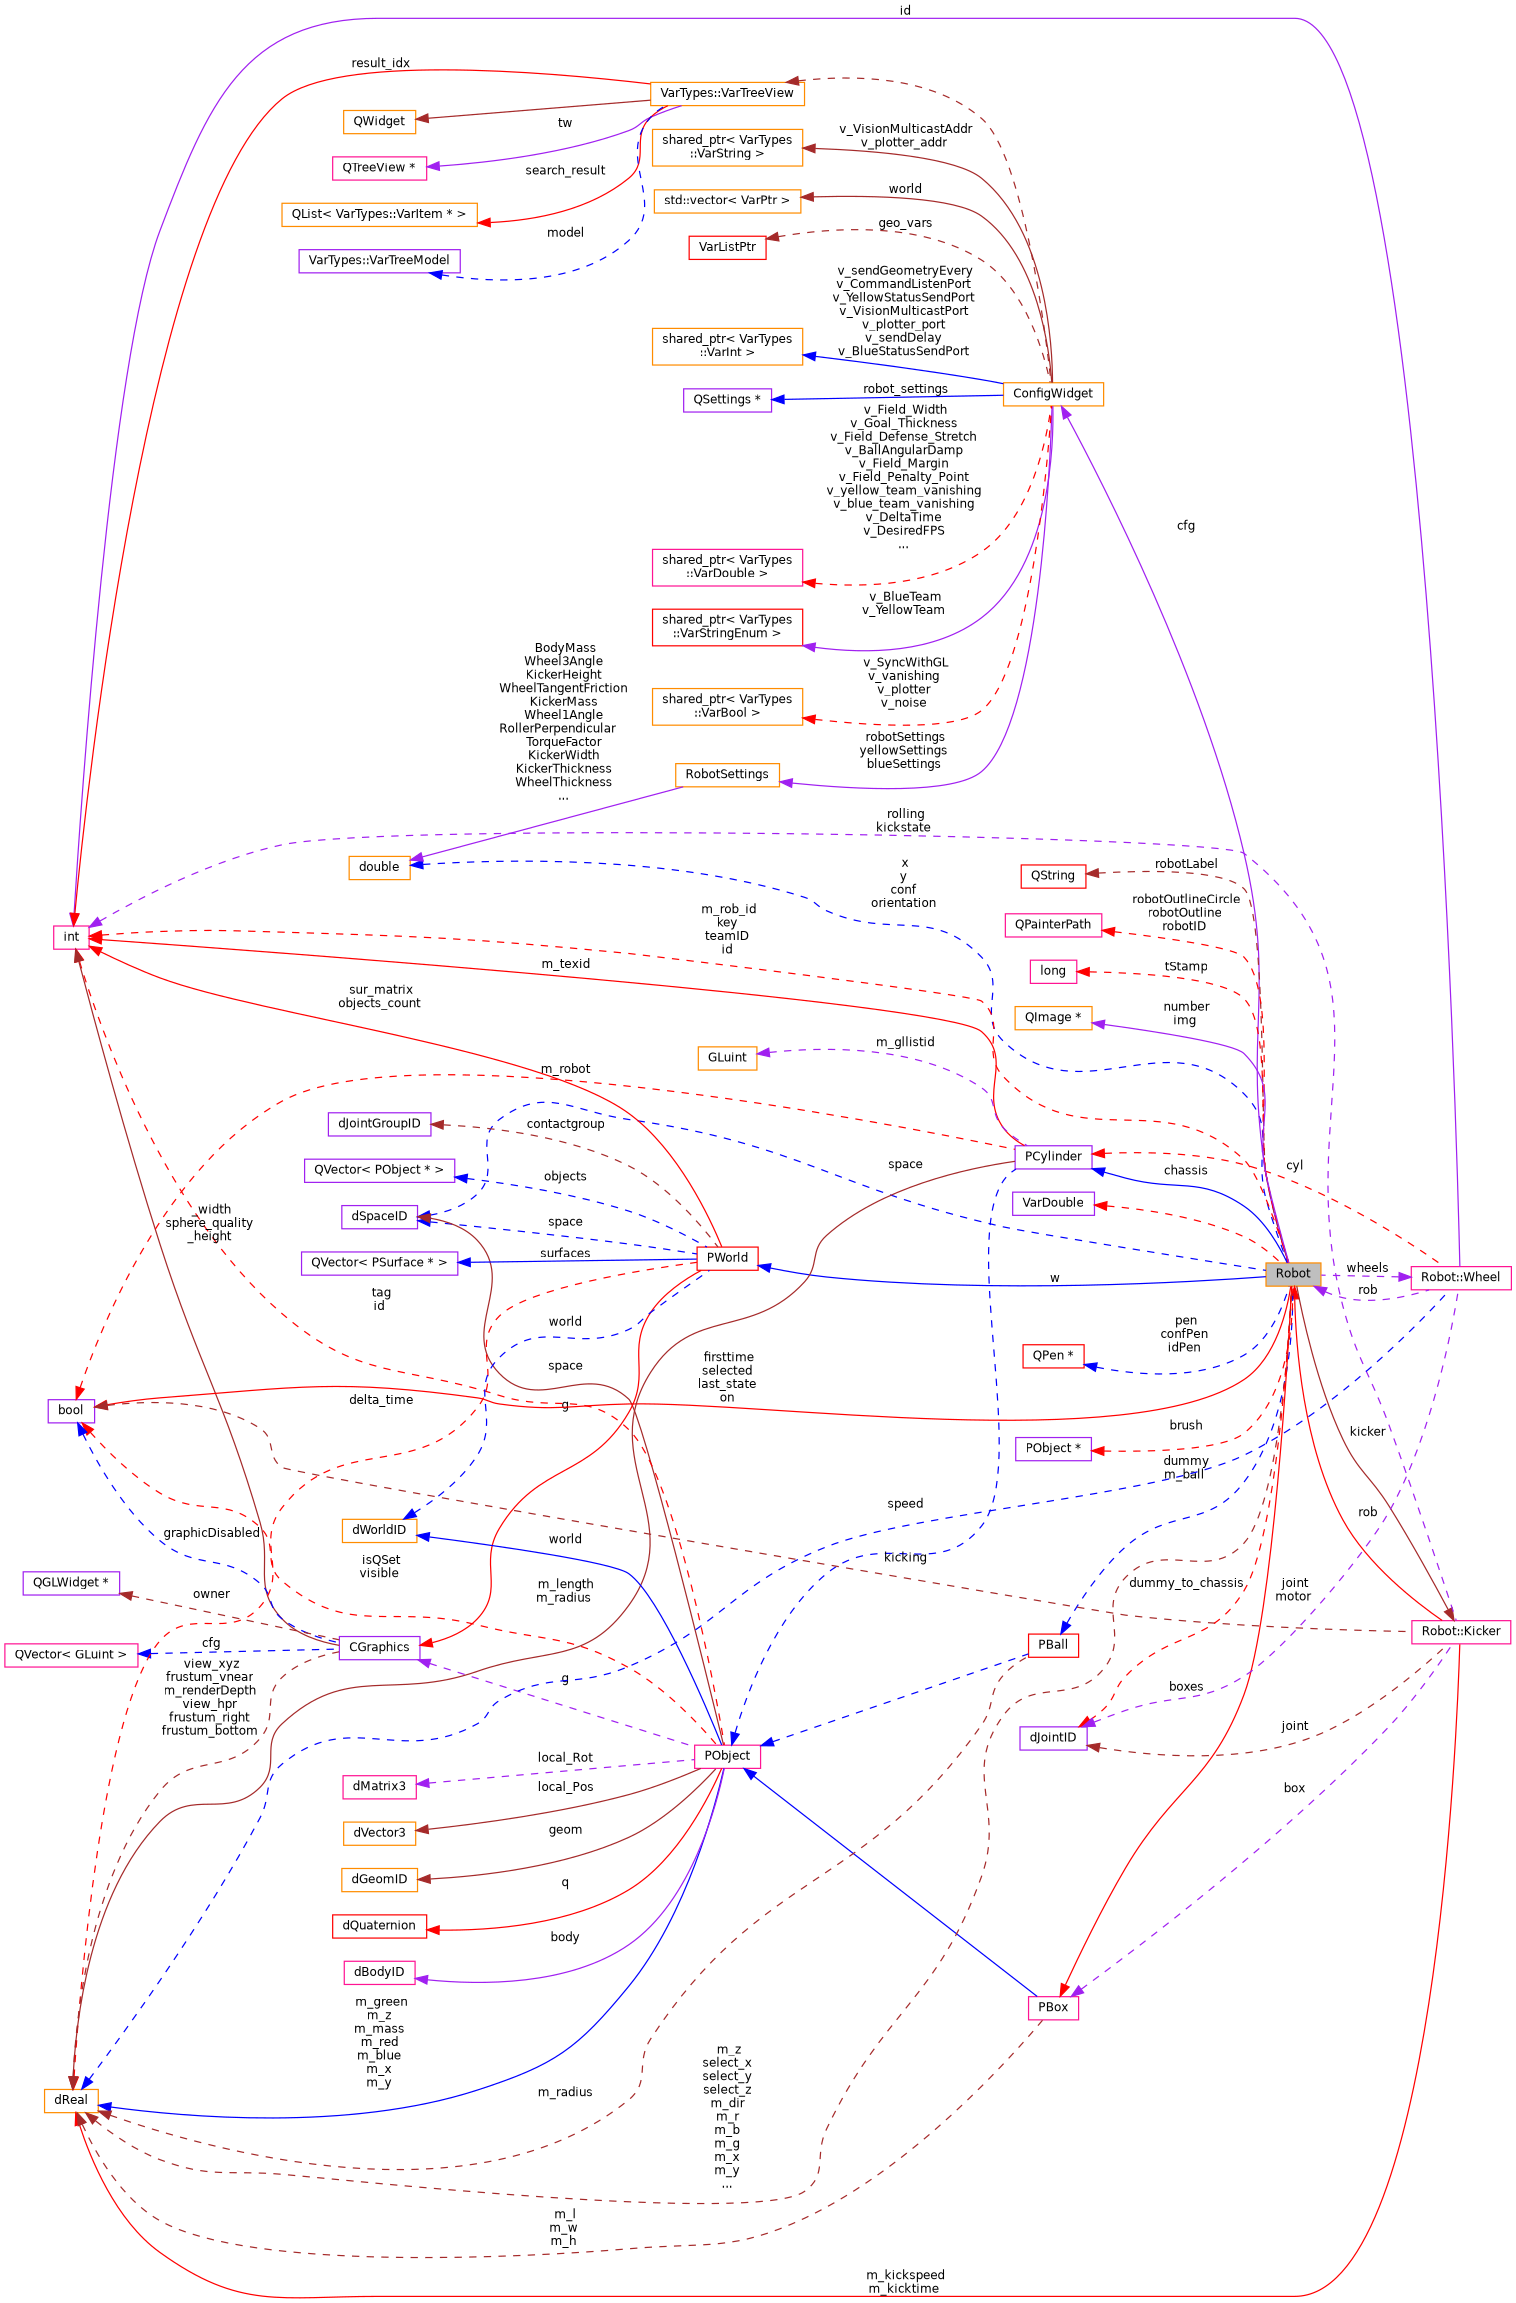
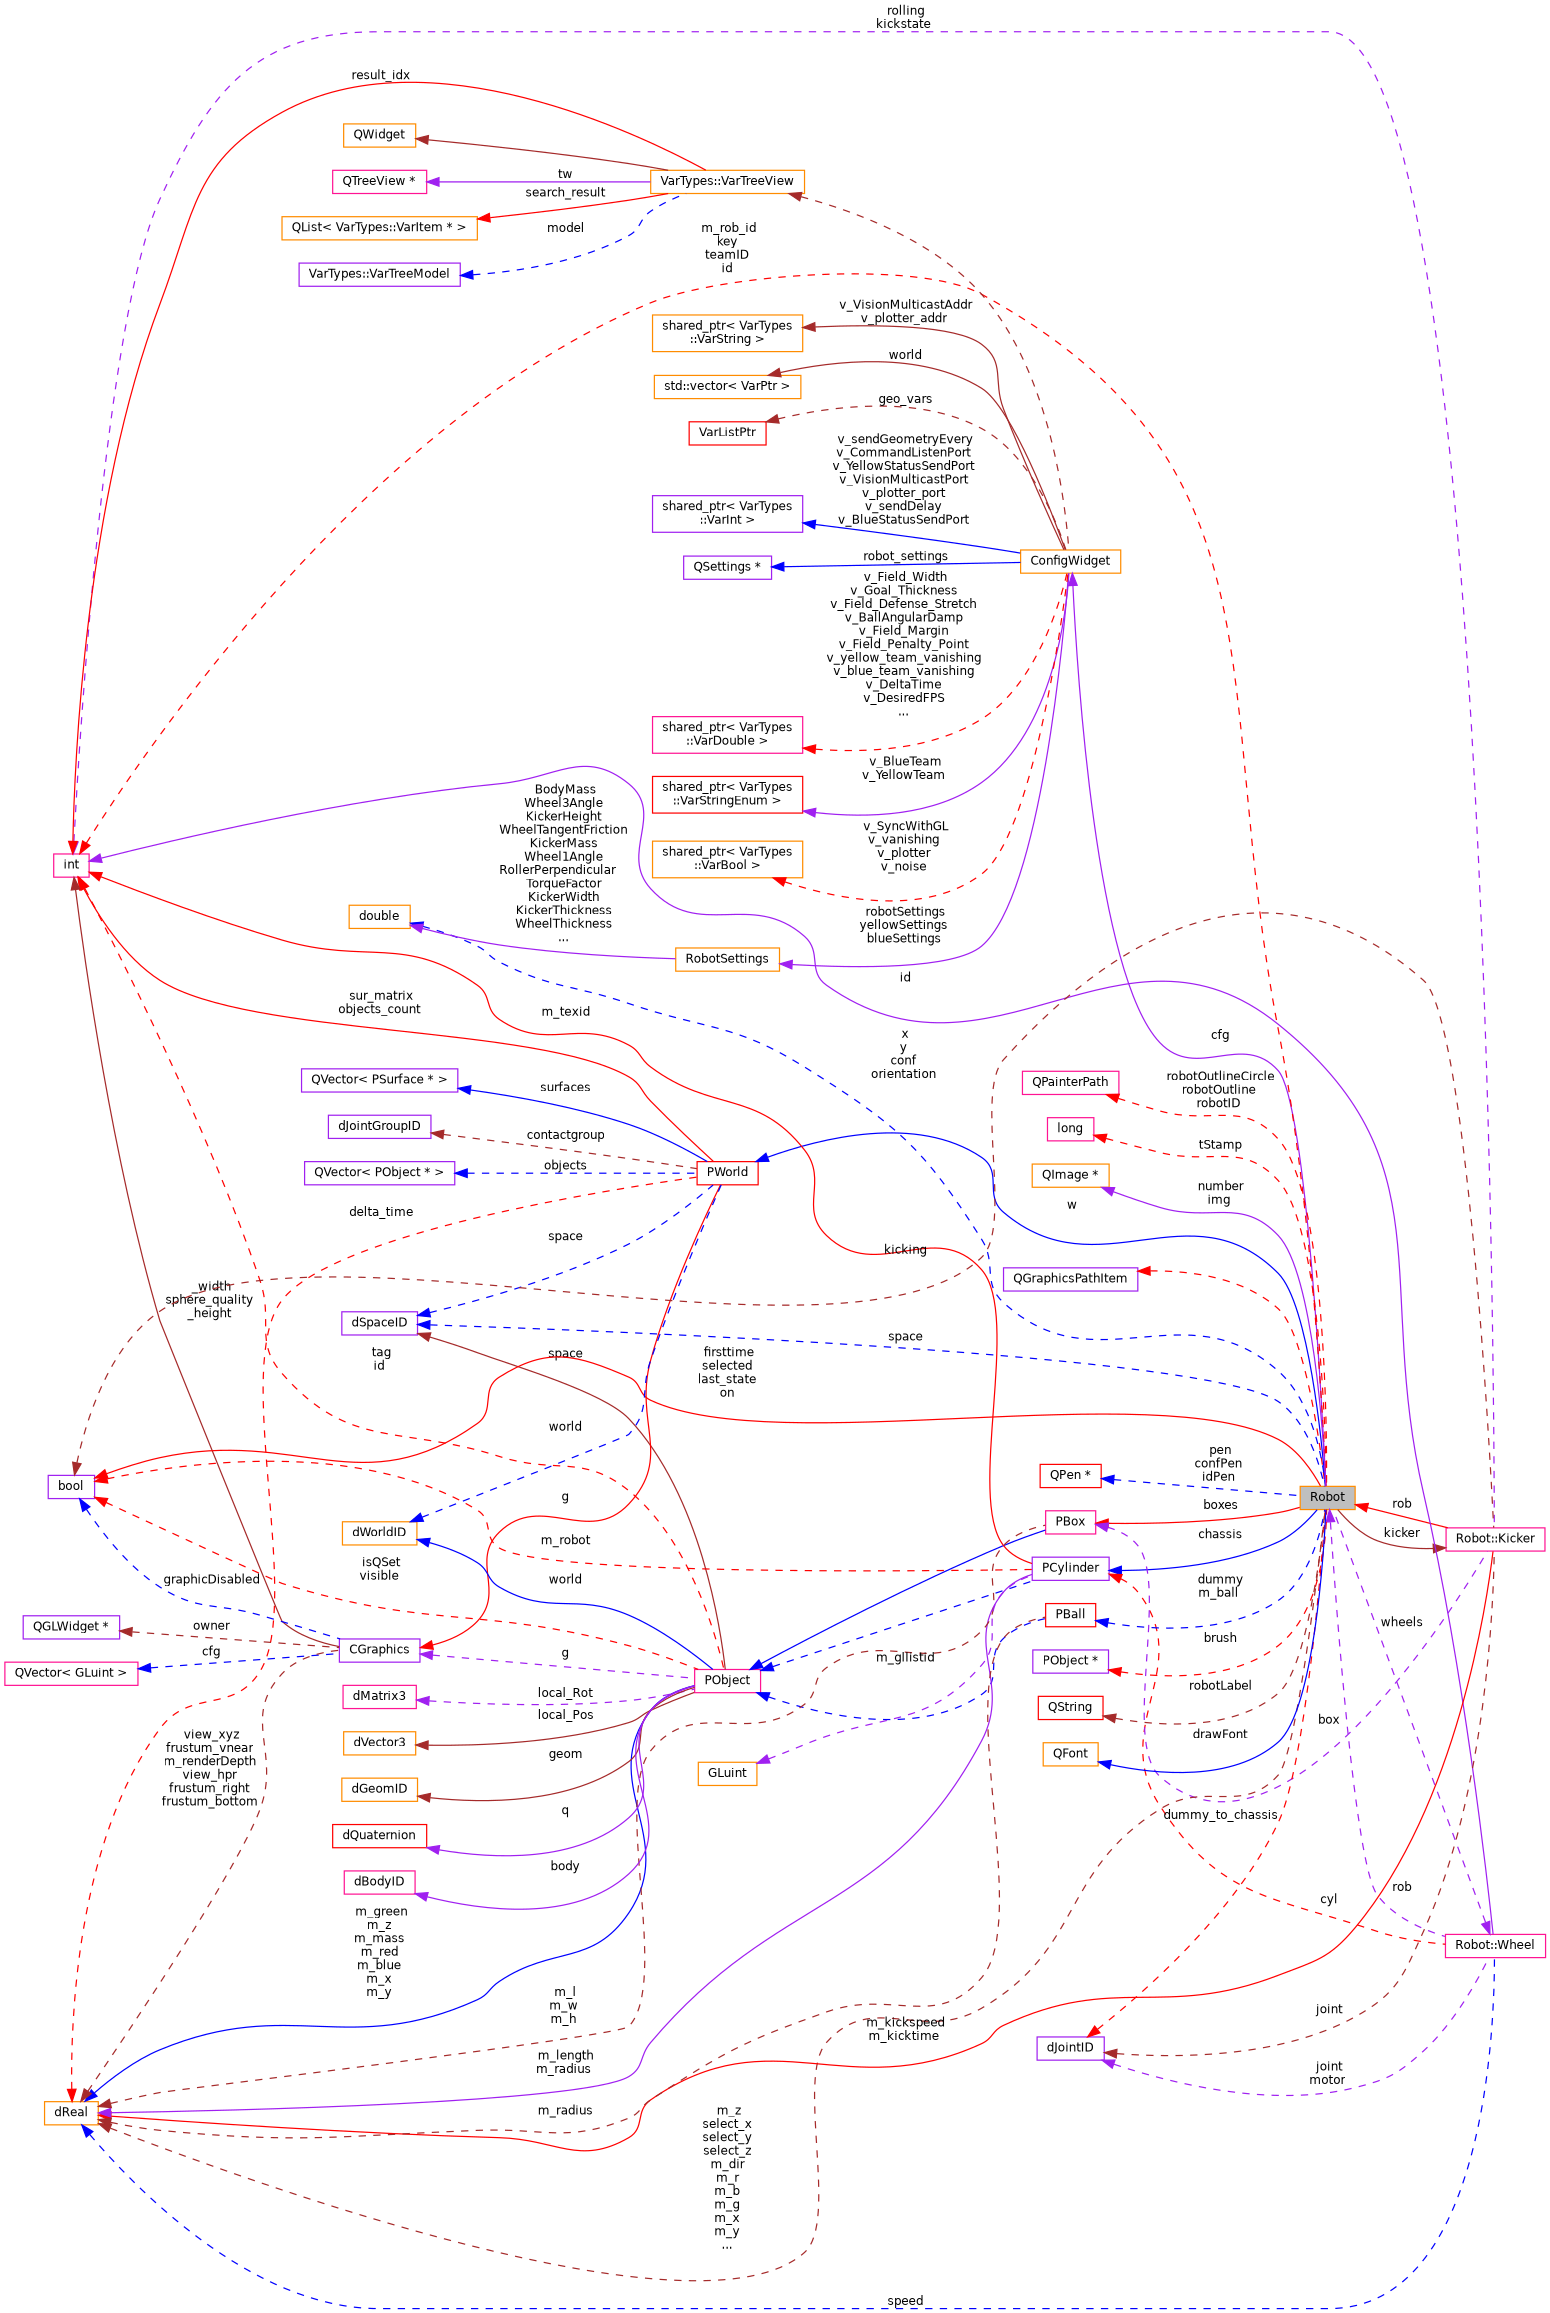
  digraph {
    rankdir=LR
    node [color=darkorange fillcolor=white fontname=Helvetica fontsize=10 shape=record style=filled]
    edge [color=red dir=back fontname=Helvetica fontsize=10 labelfontname=Helvetica labelfontsize=10 style=dashed]
    n1 [fillcolor=grey75 fontcolor=black height=0.2 label=Robot width=0.4]
    n2 [color=deeppink height=0.2 label="Robot::Kicker" width=0.4]
    n3 [color=deeppink height=0.2 label="Robot::Wheel" width=0.4]
-   n4 [color=purple height=0.2 label=VarDouble width=0.4]
+   n4 [color=purple height=0.2 label=QGraphicsPathItem width=0.4]
    n5 [color=purple height=0.2 label=dSpaceID width=0.4]
    n6 [color=red height=0.2 label=PWorld width=0.4]
    n7 [color=deeppink height=0.2 label=PObject width=0.4]
    n8 [color=purple height=0.2 label=PCylinder width=0.4]
    n9 [color=red height=0.2 label=PBall width=0.4]
    n10 [color=deeppink height=0.2 label=PBox width=0.4]
    n11 [color=red height=0.2 label="QPen *" width=0.4]
    n12 [height=0.2 label=double width=0.4]
    n13 [height=0.2 label=RobotSettings width=0.4]
    n14 [height=0.2 label=ConfigWidget width=0.4]
    n15 [color=purple height=0.2 label=CGraphics width=0.4]
    n16 [color=deeppink height=0.2 label=int width=0.4]
    n17 [height=0.2 label="VarTypes::VarTreeView" width=0.4]
    n18 [color=purple height=0.2 label=bool width=0.4]
    n19 [color=purple height=0.2 label="QGLWidget *" width=0.4]
    n20 [color=deeppink height=0.2 label="QVector\< GLuint \>" width=0.4]
    n21 [height=0.2 label=dReal width=0.4]
    n22 [color=purple height=0.2 label="QVector\< PSurface * \>" width=0.4]
    n23 [color=purple height=0.2 label=dJointGroupID width=0.4]
    n24 [height=0.2 label=dWorldID width=0.4]
    n25 [color=purple height=0.2 label="QVector\< PObject * \>" width=0.4]
    n26 [color=purple height=0.2 label="PObject *" width=0.4]
    n27 [color=red height=0.2 label=QString width=0.4]
    n28 [color=purple height=0.2 label=dJointID width=0.4]
    n29 [color=deeppink height=0.2 label=dMatrix3 width=0.4]
    n30 [height=0.2 label=dVector3 width=0.4]
    n31 [height=0.2 label=dGeomID width=0.4]
    n32 [color=red height=0.2 label=dQuaternion width=0.4]
    n33 [color=deeppink height=0.2 label=dBodyID width=0.4]
    n34 [height=0.2 label=GLuint width=0.4]
+   n35 [height=0.2 label=QFont width=0.4]
    n36 [color=deeppink height=0.2 label=QPainterPath width=0.4]
    n37 [color=deeppink height=0.2 label=long width=0.4]
    n38 [height=0.2 label=QWidget width=0.4]
    n39 [color=deeppink height=0.2 label="QTreeView *" width=0.4]
    n40 [height=0.2 label="QList\< VarTypes::VarItem * \>" width=0.4]
    n41 [color=purple height=0.2 label="VarTypes::VarTreeModel" width=0.4]
    n42 [height=0.2 label="shared_ptr\< VarTypes\l::VarString \>" width=0.4]
    n43 [height=0.2 label="std::vector\< VarPtr \>" width=0.4]
    n44 [color=red height=0.2 label=VarListPtr width=0.4]
-   n45 [height=0.2 label="shared_ptr\< VarTypes\l::VarInt \>" width=0.4]
+   n45 [color=purple height=0.2 label="shared_ptr\< VarTypes\l::VarInt \>" width=0.4]
    n46 [color=purple height=0.2 label="QSettings *" width=0.4]
    n47 [color=deeppink height=0.2 label="shared_ptr\< VarTypes\l::VarDouble \>" width=0.4]
    n48 [color=red height=0.2 label="shared_ptr\< VarTypes\l::VarStringEnum \>" width=0.4]
    n49 [height=0.2 label="shared_ptr\< VarTypes\l::VarBool \>" width=0.4]
    n50 [height=0.2 label="QImage *" width=0.4]
    n1 -> n2 [label=" rob" style=solid]
    n1 -> n3 [color=purple label=" rob"]
    n2 -> n1 [color=brown label=" kicker" style=solid]
    n3 -> n1 [color=purple label=" wheels"]
    n4 -> n1
    n5 -> n1 [color=blue label=" space"]
    n5 -> n6 [color=blue label=" space"]
    n5 -> n7 [color=brown label=" space" style=solid]
    n6 -> n1 [color=blue label=" w" style=solid]
    n7 -> n8 [color=blue]
    n7 -> n9 [color=blue]
    n7 -> n10 [color=blue style=solid]
    n8 -> n1 [color=blue label=" chassis" style=solid]
    n8 -> n3 [label=" cyl"]
    n9 -> n1 [color=blue label=" dummy\nm_ball"]
    n10 -> n1 [label=" boxes" style=solid]
    n10 -> n2 [color=purple label=" box"]
    n11 -> n1 [color=blue label=" pen\nconfPen\nidPen"]
    n12 -> n1 [color=blue label=" x\ny\nconf\norientation"]
    n12 -> n13 [color=purple label=" BodyMass\nWheel3Angle\nKickerHeight\nWheelTangentFriction\nKickerMass\nWheel1Angle\nRollerPerpendicular\lTorqueFactor\nKickerWidth\nKickerThickness\nWheelThickness\n..." style=solid]
    n13 -> n14 [color=purple label=" robotSettings\nyellowSettings\nblueSettings" style=solid]
    n14 -> n1 [color=purple label=" cfg" style=solid]
    n15 -> n6 [label=" g" style=solid]
    n15 -> n7 [color=purple label=" g"]
    n16 -> n1 [label=" m_rob_id\nkey\nteamID\nid"]
    n16 -> n2 [color=purple label=" rolling\nkickstate"]
    n16 -> n3 [color=purple label=" id" style=solid]
    n16 -> n6 [label=" sur_matrix\nobjects_count" style=solid]
    n16 -> n7 [label=" tag\nid"]
    n16 -> n8 [label=" m_texid" style=solid]
    n16 -> n15 [color=brown label=" _width\nsphere_quality\n_height" style=solid]
    n16 -> n17 [label=" result_idx" style=solid]
    n17 -> n14 [color=brown]
    n18 -> n1 [label=" firsttime\nselected\nlast_state\non" style=solid]
    n18 -> n2 [color=brown label=" kicking"]
    n18 -> n7 [label=" isQSet\nvisible"]
    n18 -> n8 [label=" m_robot"]
    n18 -> n15 [color=blue label=" graphicDisabled"]
    n19 -> n15 [color=brown label=" owner"]
    n20 -> n15 [color=blue label=" cfg"]
    n21 -> n1 [color=brown label=" m_z\nselect_x\nselect_y\nselect_z\nm_dir\nm_r\nm_b\nm_g\nm_x\nm_y\n..."]
    n21 -> n2 [label=" m_kickspeed\nm_kicktime" style=solid]
    n21 -> n3 [color=blue label=" speed"]
    n21 -> n6 [label=" delta_time"]
    n21 -> n7 [color=blue label=" m_green\nm_z\nm_mass\nm_red\nm_blue\nm_x\nm_y" style=solid]
-   n21 -> n8 [color=brown label=" m_length\nm_radius" style=solid]
+   n21 -> n8 [color=purple label=" m_length\nm_radius" style=solid]
    n21 -> n9 [color=brown label=" m_radius"]
    n21 -> n10 [color=brown label=" m_l\nm_w\nm_h"]
    n21 -> n15 [color=brown label=" view_xyz\nfrustum_vnear\nm_renderDepth\nview_hpr\nfrustum_right\nfrustum_bottom"]
    n22 -> n6 [color=blue label=" surfaces" style=solid]
    n23 -> n6 [color=brown label=" contactgroup"]
    n24 -> n6 [color=blue label=" world"]
    n24 -> n7 [color=blue label=" world" style=solid]
    n25 -> n6 [color=blue label=" objects"]
    n26 -> n1 [label=" brush"]
    n27 -> n1 [color=brown label=" robotLabel"]
    n28 -> n1 [label=" dummy_to_chassis"]
    n28 -> n2 [color=brown label=" joint"]
    n28 -> n3 [color=purple label=" joint\nmotor"]
    n29 -> n7 [color=purple label=" local_Rot"]
    n30 -> n7 [color=brown label=" local_Pos" style=solid]
    n31 -> n7 [color=brown label=" geom" style=solid]
-   n32 -> n7 [label=" q" style=solid]
+   n32 -> n7 [color=purple label=" q" style=solid]
    n33 -> n7 [color=purple label=" body" style=solid]
    n34 -> n8 [color=purple label=" m_gllistid"]
+   n35 -> n1 [color=blue label=" drawFont" style=solid]
    n36 -> n1 [label=" robotOutlineCircle\nrobotOutline\nrobotID"]
    n37 -> n1 [label=" tStamp"]
    n38 -> n17 [color=brown style=solid]
    n39 -> n17 [color=purple label=" tw" style=solid]
    n40 -> n17 [label=" search_result" style=solid]
    n41 -> n17 [color=blue label=" model"]
    n42 -> n14 [color=brown label=" v_VisionMulticastAddr\nv_plotter_addr" style=solid]
    n43 -> n14 [color=brown label=" world" style=solid]
    n44 -> n14 [color=brown label=" geo_vars"]
    n45 -> n14 [color=blue label=" v_sendGeometryEvery\nv_CommandListenPort\nv_YellowStatusSendPort\nv_VisionMulticastPort\nv_plotter_port\nv_sendDelay\nv_BlueStatusSendPort" style=solid]
    n46 -> n14 [color=blue label=" robot_settings" style=solid]
    n47 -> n14 [label=" v_Field_Width\nv_Goal_Thickness\nv_Field_Defense_Stretch\nv_BallAngularDamp\nv_Field_Margin\nv_Field_Penalty_Point\nv_yellow_team_vanishing\nv_blue_team_vanishing\nv_DeltaTime\nv_DesiredFPS\n..."]
    n48 -> n14 [color=purple label=" v_BlueTeam\nv_YellowTeam" style=solid]
    n49 -> n14 [label=" v_SyncWithGL\nv_vanishing\nv_plotter\nv_noise"]
    n50 -> n1 [color=purple label=" number\nimg" style=solid]
  }
